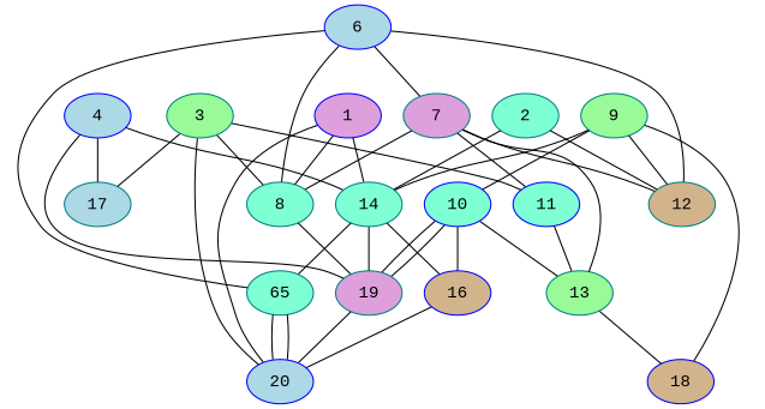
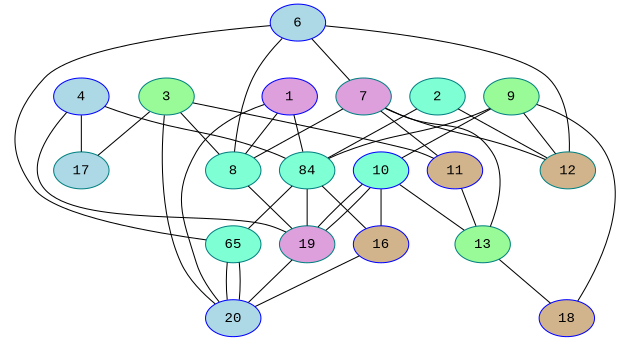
  graph {
    fontname="Liberation Mono"
    node [color=teal fillcolor=aquamarine fontname="Liberation Mono" style=filled]
    edge [fontname="Liberation Mono"]
    1 [color=blue fillcolor=plum]
    8
-   14
+   14 [label=84]
    20 [color=blue fillcolor=lightblue]
    19 [fillcolor=plum]
    n6 [label=65]
    16 [color=blue fillcolor=tan]
    2
    12 [fillcolor=tan]
    3 [fillcolor=palegreen]
-   11 [color=blue]
+   11 [color=blue fillcolor=tan]
    17 [fillcolor=lightblue]
    13 [fillcolor=palegreen]
    4 [color=blue fillcolor=lightblue]
    6 [color=blue fillcolor=lightblue]
    7 [fillcolor=plum]
    18 [color=blue fillcolor=tan]
    9 [fillcolor=palegreen]
    10 [color=blue]
    1 -- 8
    1 -- 14
    1 -- 20
    8 -- 19
    14 -- 19
    14 -- n6
    14 -- 16
    19 -- 20
    n6 -- 20
    n6 -- 20
    16 -- 20
    2 -- 14
    2 -- 12
    3 -- 8
    3 -- 20
    3 -- 11
    3 -- 17
    11 -- 13
    13 -- 18
    4 -- 14
    4 -- 19
    4 -- 17
    6 -- 8
    6 -- n6
    6 -- 12
    6 -- 7
    7 -- 8
    7 -- 12
    7 -- 11
    7 -- 13
    9 -- 14
    9 -- 12
    9 -- 18
    9 -- 10
    10 -- 19
    10 -- 19
    10 -- 16
    10 -- 13
  }
